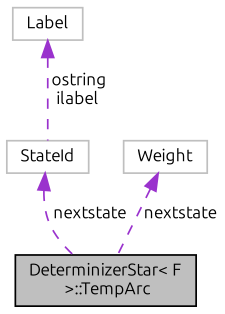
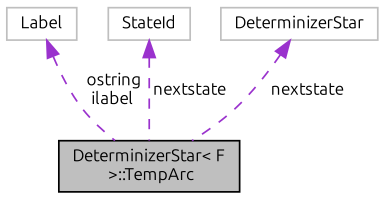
  digraph {
    fontname=Ubuntu
    node [color=grey75 fillcolor=white fontname=Ubuntu fontsize=10 shape=record style=filled]
    edge [color=darkorchid3 dir=back fontname=Ubuntu fontsize=10 labelfontname=Helvetica labelfontsize=10 style=dashed]
    n1 [color=black fillcolor=grey75 fontcolor=black height=0.2 label="DeterminizerStar\< F\l \>::TempArc" width=0.4]
    n2 [height=0.2 label=Label width=0.4]
    n3 [height=0.2 label=StateId width=0.4]
-   n4 [height=0.2 label=Weight width=0.4]
-   n2 -> n3 [label=" ostring\nilabel"]
+   n4 [height=0.2 label=DeterminizerStar width=0.4]
+   n2 -> n1 [label=" ostring\nilabel"]
    n3 -> n1 [label=" nextstate"]
    n4 -> n1 [label=" nextstate"]
  }
